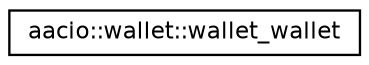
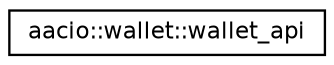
  digraph {
    rankdir=LR
-   n1 [color=black fillcolor=white fontname=Helvetica fontsize=10 height=0.2 label="aacio::wallet::wallet_wallet" shape=record style=filled width=0.4]
+   n1 [color=black fillcolor=white fontname=Helvetica fontsize=10 height=0.2 label="aacio::wallet::wallet_api" shape=record style=filled width=0.4]
  }
